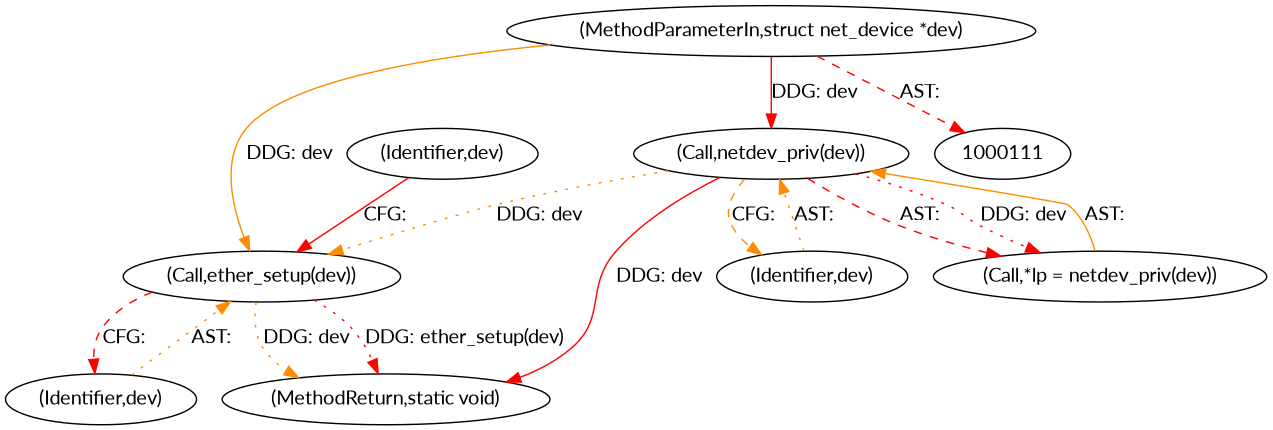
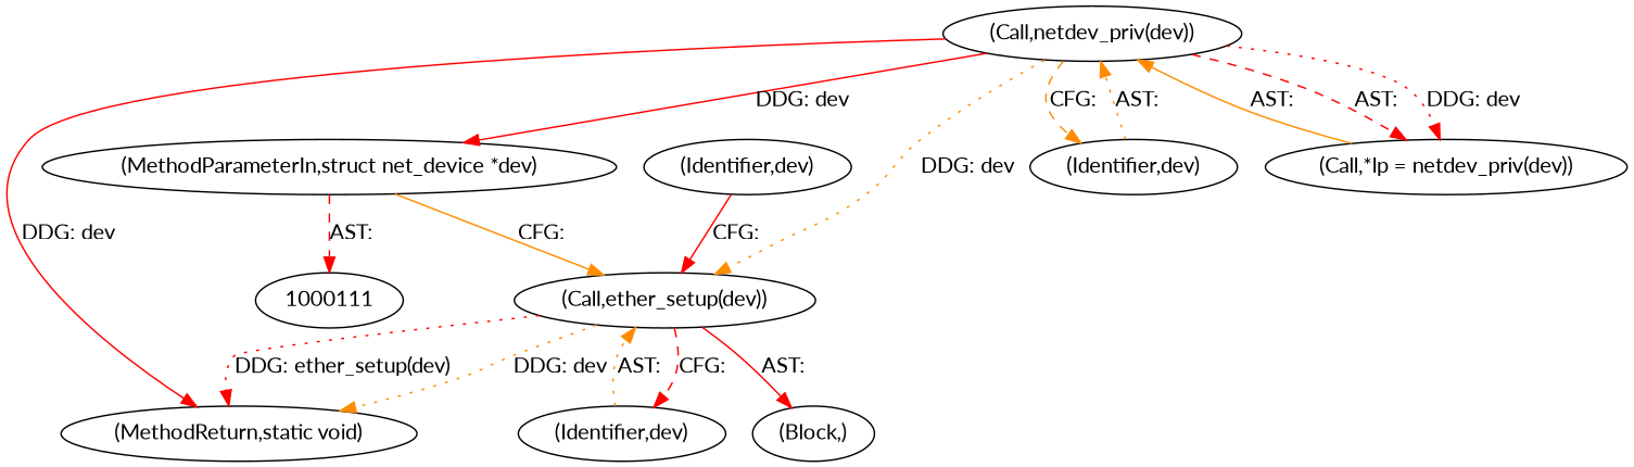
  digraph {
    fontname=Lato
    node [fontname=Lato]
    edge [color=red fontname=Lato style=solid]
    n1 [label="(Call,ether_setup(dev))"]
+   n2 [label="(Block,)"]
    n3 [label="(Identifier,dev)"]
    n4 [label="(MethodReturn,static void)"]
    n5 [label="(Call,netdev_priv(dev))"]
    n6 [label="(Identifier,dev)"]
    n7 [label="(Call,*lp = netdev_priv(dev))"]
    n8 [label="(MethodParameterIn,struct net_device *dev)"]
    1000111
    n10 [label="(Identifier,dev)"]
+   n1 -> n2 [label="AST: "]
    n1 -> n3 [label="CFG: " style=dashed]
    n1 -> n4 [color=darkorange label="DDG: dev" style=dotted]
    n1 -> n4 [label="DDG: ether_setup(dev)" style=dotted]
    n3 -> n1 [color=darkorange label="AST: " style=dotted]
    n5 -> n1 [color=darkorange label="DDG: dev" style=dotted]
    n5 -> n4 [label="DDG: dev"]
    n5 -> n6 [color=darkorange label="CFG: " style=dashed]
    n5 -> n7 [label="AST: " style=dashed]
    n5 -> n7 [label="DDG: dev" style=dotted]
    n6 -> n5 [color=darkorange label="AST: " style=dotted]
    n7 -> n5 [color=darkorange label="AST: "]
-   n8 -> n1 [color=darkorange label="DDG: dev"]
-   n8 -> n5 [label="DDG: dev"]
+   n8 -> n1 [color=darkorange label="CFG: "]
+   n5 -> n8 [label="DDG: dev"]
    n8 -> 1000111 [label="AST: " style=dashed]
    n10 -> n1 [label="CFG: "]
  }
